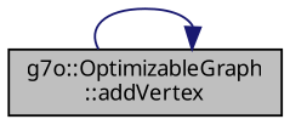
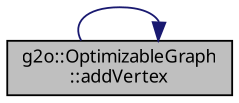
  digraph {
    rankdir=LR
    fontname="Noto Sans"
-   n1 [color=black fillcolor=grey75 fontcolor=black fontname="Noto Sans" fontsize=10 height=0.2 label="g7o::OptimizableGraph\l::addVertex" shape=record style=filled width=0.4]
+   n1 [color=black fillcolor=grey75 fontcolor=black fontname="Noto Sans" fontsize=10 height=0.2 label="g2o::OptimizableGraph\l::addVertex" shape=record style=filled width=0.4]
    n1 -> n1 [color=midnightblue fontname="Noto Sans" fontsize=10 labelfontname=Helvetica labelfontsize=10 style=solid]
  }
